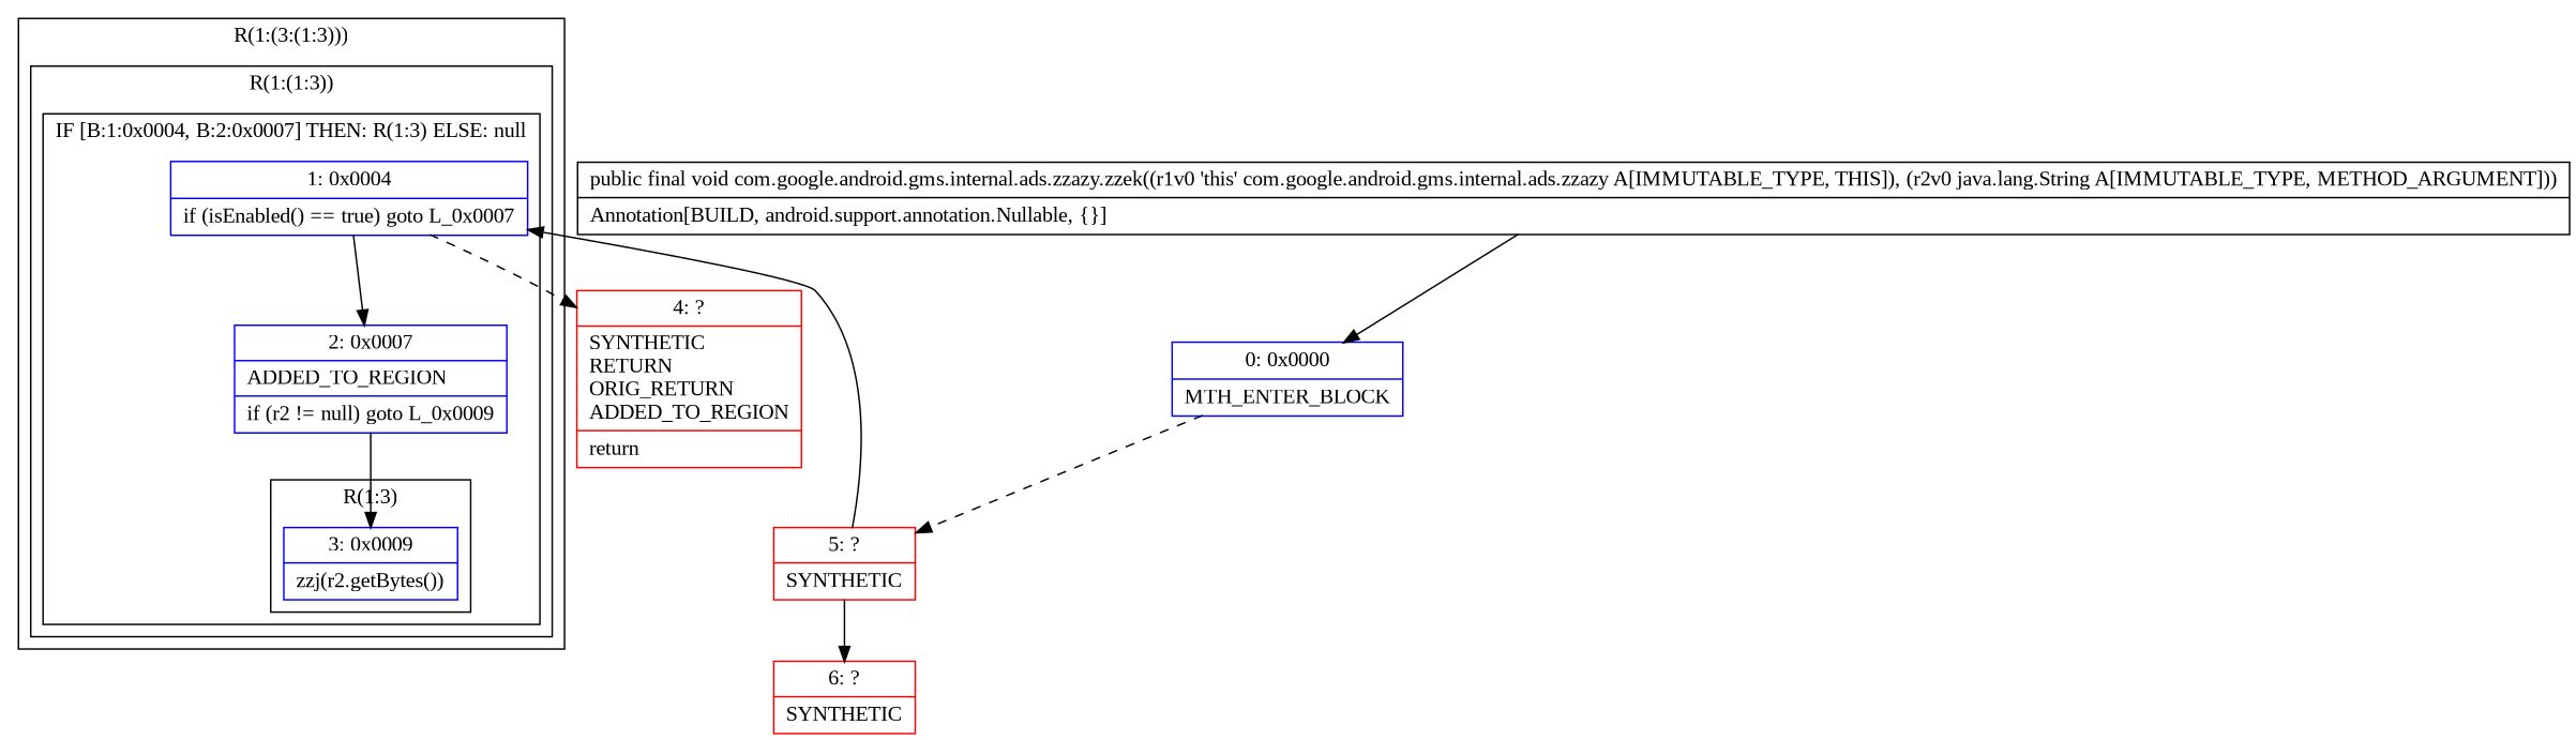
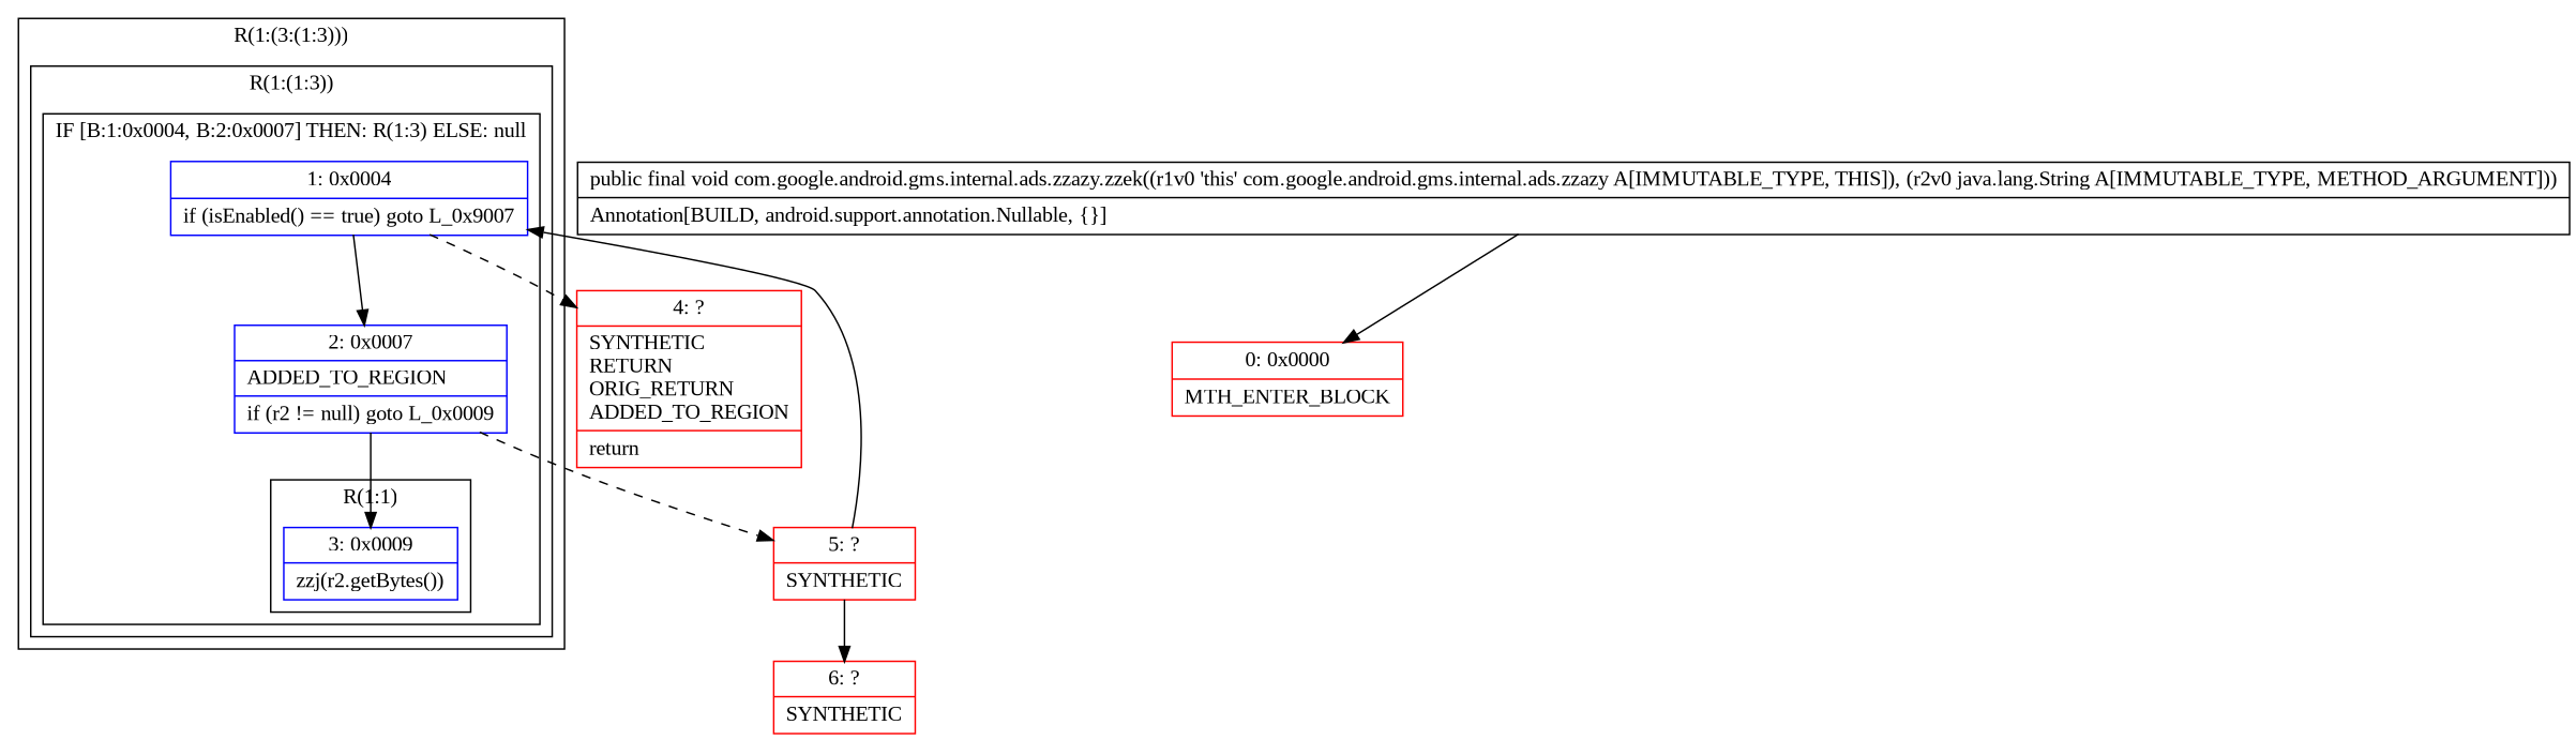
  digraph {
    fontname="Liberation Serif"
    node [color=red fontname="Liberation Serif" shape=record]
    edge [fontname="Liberation Serif"]
    n1 [color=blue label="{3\:\ 0x0009|zzj(r2.getBytes())\l}"]
-   n2 [color=blue label="{1\:\ 0x0004|if (isEnabled() == true) goto L_0x0007\l}"]
+   n2 [color=blue label="{1\:\ 0x0004|if (isEnabled() == true) goto L_0x9007\l}"]
    n3 [color=blue label="{2\:\ 0x0007|ADDED_TO_REGION\l|if (r2 != null) goto L_0x0009\l}"]
    n4 [label="{4\:\ ?|SYNTHETIC\lRETURN\lORIG_RETURN\lADDED_TO_REGION\l|return\l}"]
    n5 [label="{5\:\ ?|SYNTHETIC\l}"]
    n6 [label="{6\:\ ?|SYNTHETIC\l}"]
-   n7 [color=blue label="{0\:\ 0x0000|MTH_ENTER_BLOCK\l}"]
+   n7 [label="{0\:\ 0x0000|MTH_ENTER_BLOCK\l}"]
    n8 [label="{public final void com.google.android.gms.internal.ads.zzazy.zzek((r1v0 'this' com.google.android.gms.internal.ads.zzazy A[IMMUTABLE_TYPE, THIS]), (r2v0 java.lang.String A[IMMUTABLE_TYPE, METHOD_ARGUMENT]))  | Annotation[BUILD, android.support.annotation.Nullable, \{\}]\l}" color=""]
    subgraph cluster_1 {
      label="R(1:(3:(1:3)))"
      subgraph cluster_2 {
        label="R(1:(1:3))"
        subgraph cluster_3 {
          label="IF [B:1:0x0004, B:2:0x0007] THEN: R(1:3) ELSE: null"
          n2
          n3
          subgraph cluster_4 {
-           label="R(1:3)"
+           label="R(1:1)"
            n1
          }
        }
      }
    }
    n2 -> n3
    n2 -> n4 [style=dashed]
    n3 -> n1
-   n7 -> n5 [style=dashed]
+   n3 -> n5 [style=dashed]
    n5 -> n2
    n5 -> n6
    n8 -> n7
  }
